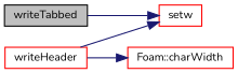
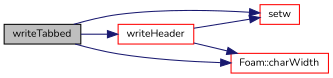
  digraph {
    fontname=Nunito
    rankdir=LR
    node [color=red fontname=Nunito fontsize=10 shape=record]
    edge [color=midnightblue fontname=Nunito fontsize=10 labelfontname=FreeSans labelfontsize=10 style=solid]
    n1 [color=black fillcolor=grey75 fontcolor=black height=0.2 label=writeTabbed style=filled width=0.4]
    n2 [height=0.2 label=setw width=0.4]
    n3 [height=0.2 label="Foam::charWidth" width=0.4]
    n4 [height=0.2 label=writeHeader width=0.4]
    n1 -> n2
+   n1 -> n3
+   n1 -> n4
    n4 -> n2
    n4 -> n3
  }
